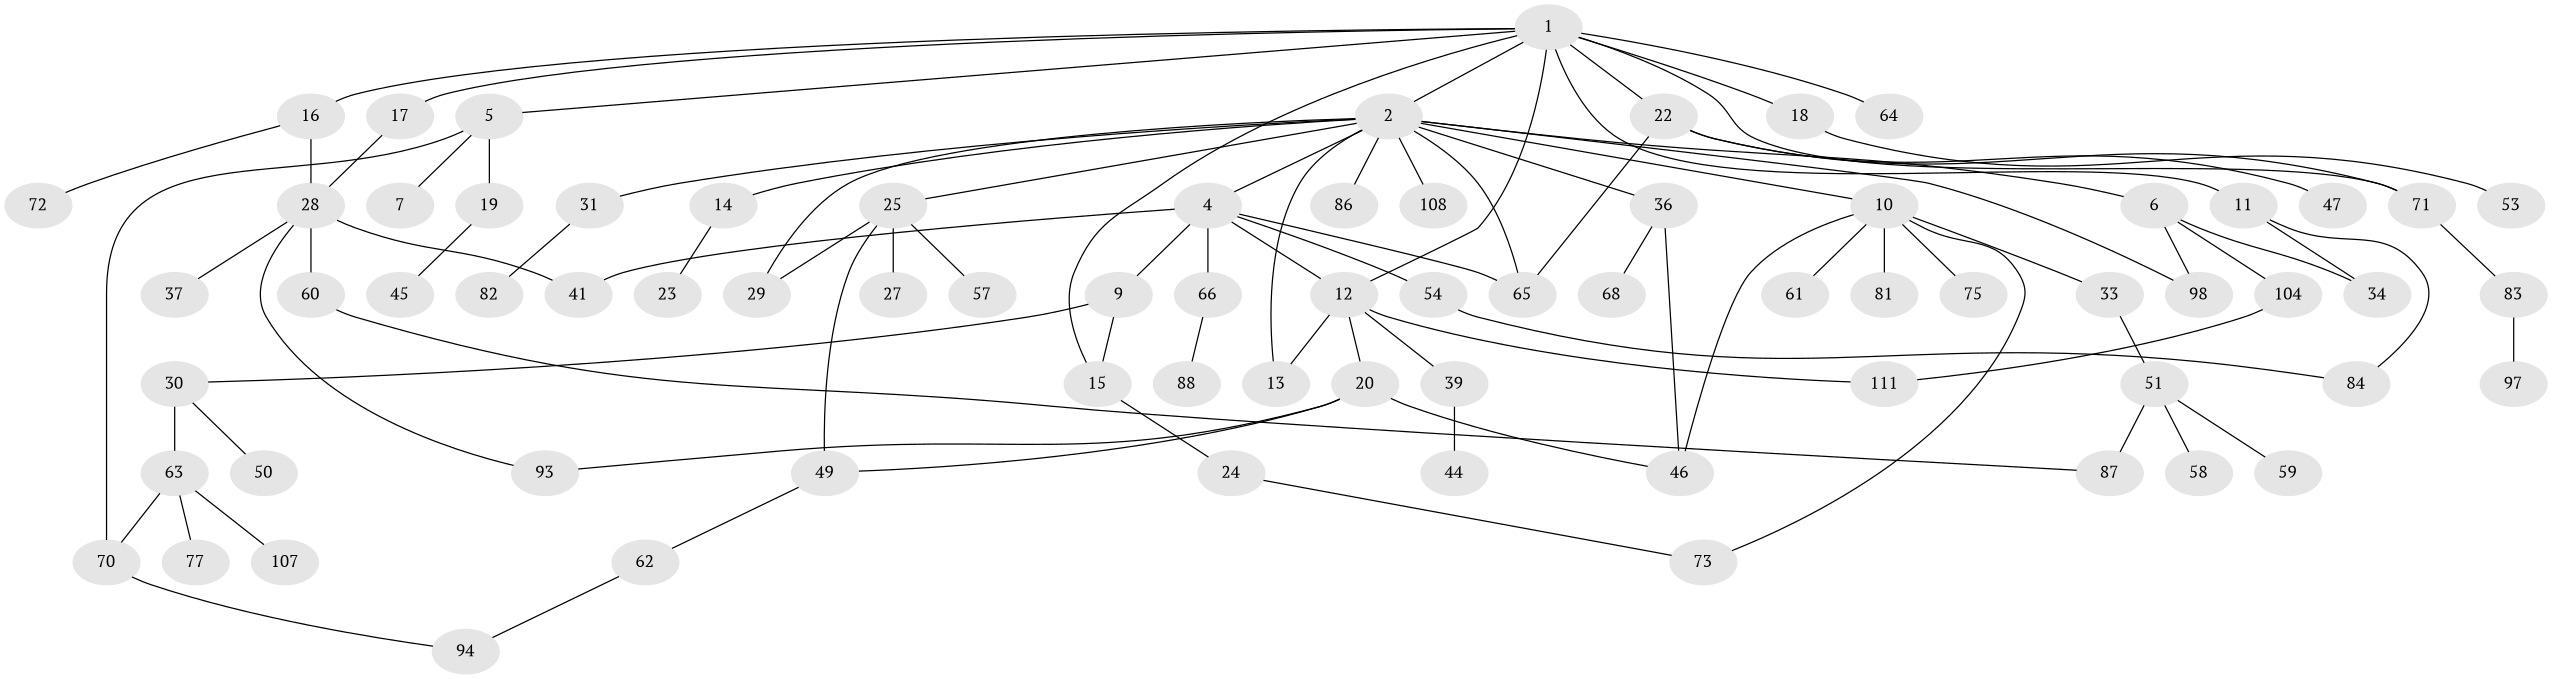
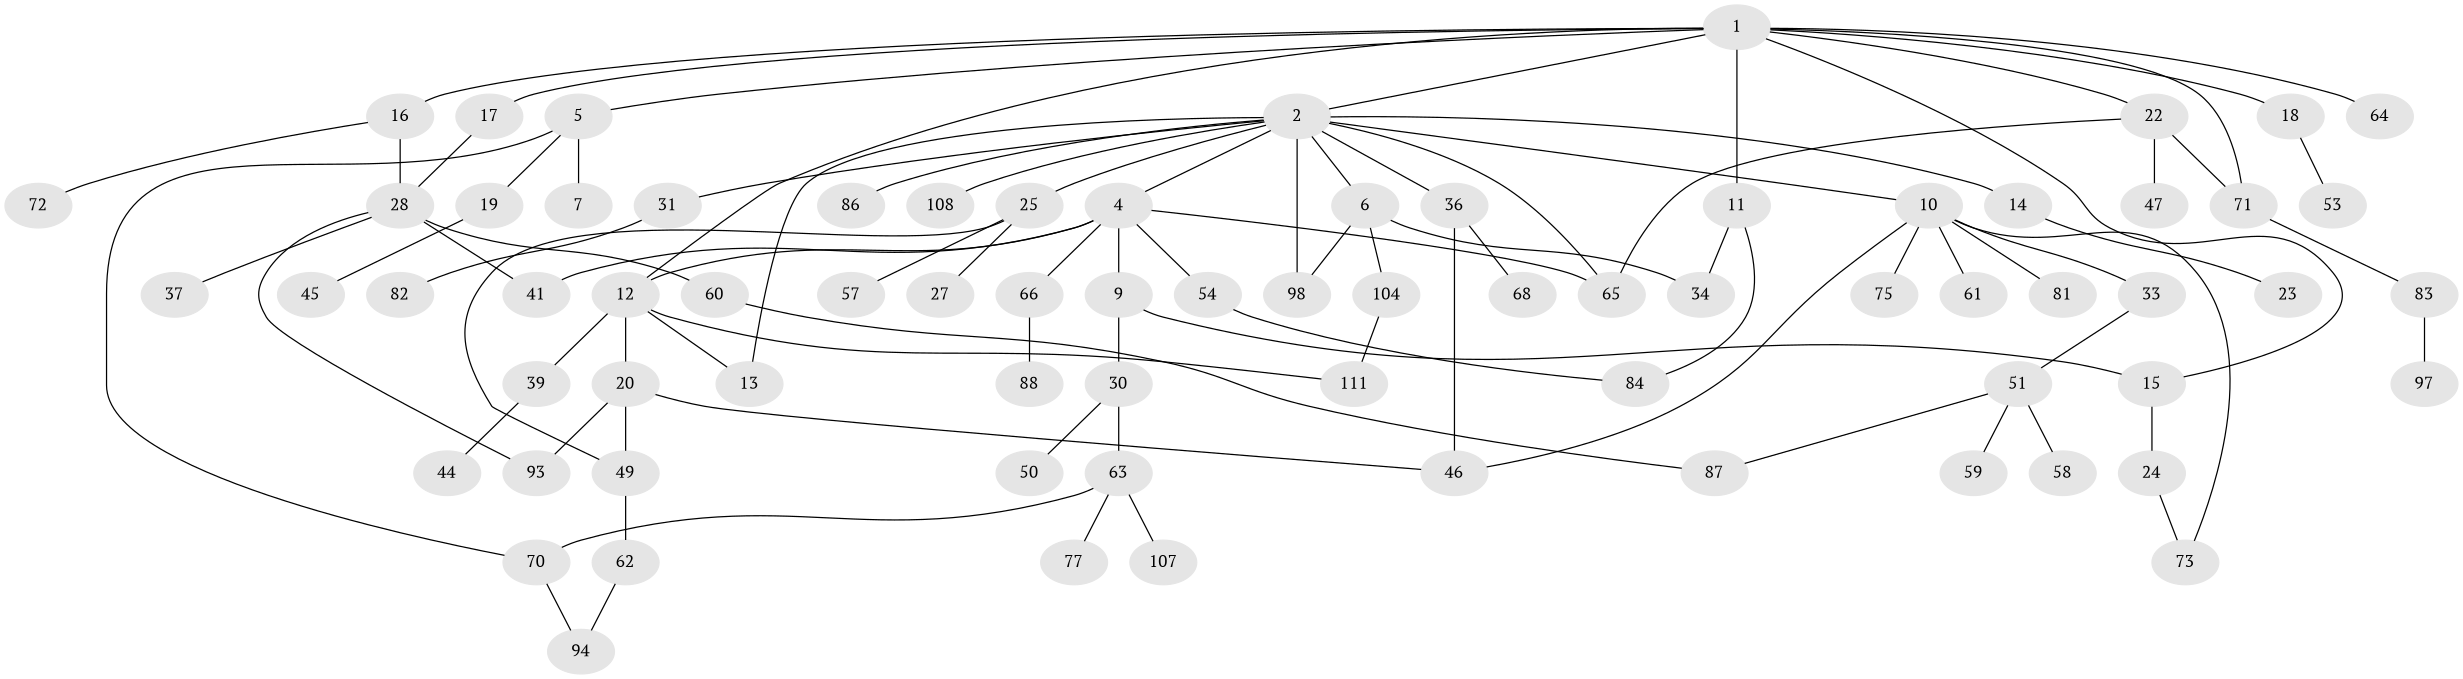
  graph {
    fontname="PT Serif"
    node [color=gray90 fontname="PT Serif" style=filled]
    edge [fontname="PT Serif"]
    1 [super="+8"]
    2 [super="+3"]
    5 [super="+96"]
    11 [super="+100"]
    12 [super="+35"]
    15 [super="+78"]
    16
    17 [super="+91"]
    18
    22
    64
    71 [super="+74"]
    4 [super="+38"]
    6 [super="+48"]
    10 [super="+40"]
    13 [super="+32"]
    14
    25 [super="+43"]
-   29 [super="+42"]
    31 [super="+69"]
    36 [super="+67"]
    65 [super="+92"]
    86
    98
    108
    7 [super="+52"]
    19
    70
    34 [super="+105"]
    84 [super="+95"]
    20 [super="+26"]
    39
    111
    24 [super="+99"]
    28 [super="+75"]
    72 [super="+102"]
    53
    47
    83
    9 [super="+21"]
    41 [super="+56"]
    54 [super="+80"]
    66 [super="+76"]
    104
    33
    46
    n47 [label=75]
    61
    73 [super="+109"]
    81
    23
    49 [super="+106"]
    27
    57
    82 [super="+110"]
    68
    30 [super="+89"]
    88
    45 [super="+103"]
    94 [super="+101"]
    50
    63 [super="+85"]
    51 [super="+79"]
    93
    44
    37
    60 [super="+90"]
    62
    87
    77
    107
    58
    59
    97
    1 -- 2
    1 -- 5
    1 -- 11
    1 -- 12
    1 -- 15
    1 -- 16
    1 -- 17
    1 -- 18
    1 -- 22
    1 -- 64
    1 -- 71
    2 -- 4
    2 -- 6
    2 -- 10
    2 -- 13
    2 -- 14
    2 -- 25
-   2 -- 29
    2 -- 31
    2 -- 36
    2 -- 65
    2 -- 86
    2 -- 98
    2 -- 108
    5 -- 7
    5 -- 19
    5 -- 70
    11 -- 34
    11 -- 84
    12 -- 13
    12 -- 20
    12 -- 39
    12 -- 111
    15 -- 24
    16 -- 28
    16 -- 72
    17 -- 28
    18 -- 53
    22 -- 71
    22 -- 65
    22 -- 47
    71 -- 83
    4 -- 12
    4 -- 65
    4 -- 9
    4 -- 41
    4 -- 54
    4 -- 66
    6 -- 98
    6 -- 34
    6 -- 104
    10 -- 33
    10 -- 46
    10 -- n47
    10 -- 61
    10 -- 73
    10 -- 81
    14 -- 23
-   25 -- 29
    25 -- 49
    25 -- 27
    25 -- 57
    31 -- 82
    36 -- 46
    36 -- 68
    19 -- 45
    70 -- 94
    20 -- 46
    20 -- 49
    20 -- 93
    39 -- 44
    24 -- 73
    28 -- 41
    28 -- 93
    28 -- 37
    28 -- 60 [weight=2]
    83 -- 97
    9 -- 15
    9 -- 30
    54 -- 84
    66 -- 88
    104 -- 111
    33 -- 51
    49 -- 62
    30 -- 50
    30 -- 63
    63 -- 70
    63 -- 77
    63 -- 107
    51 -- 87
    51 -- 58
    51 -- 59
    60 -- 87
    62 -- 94
  }
